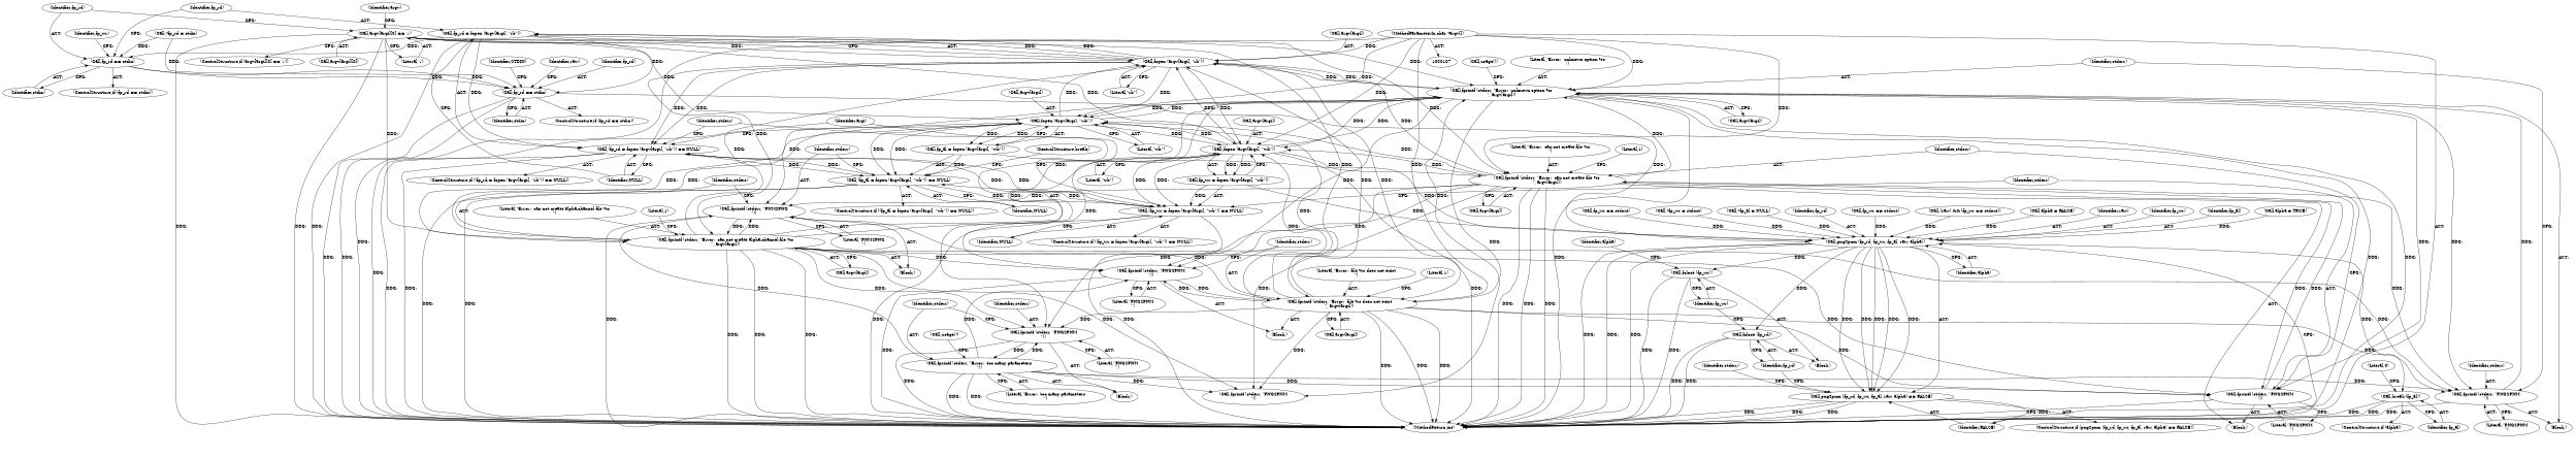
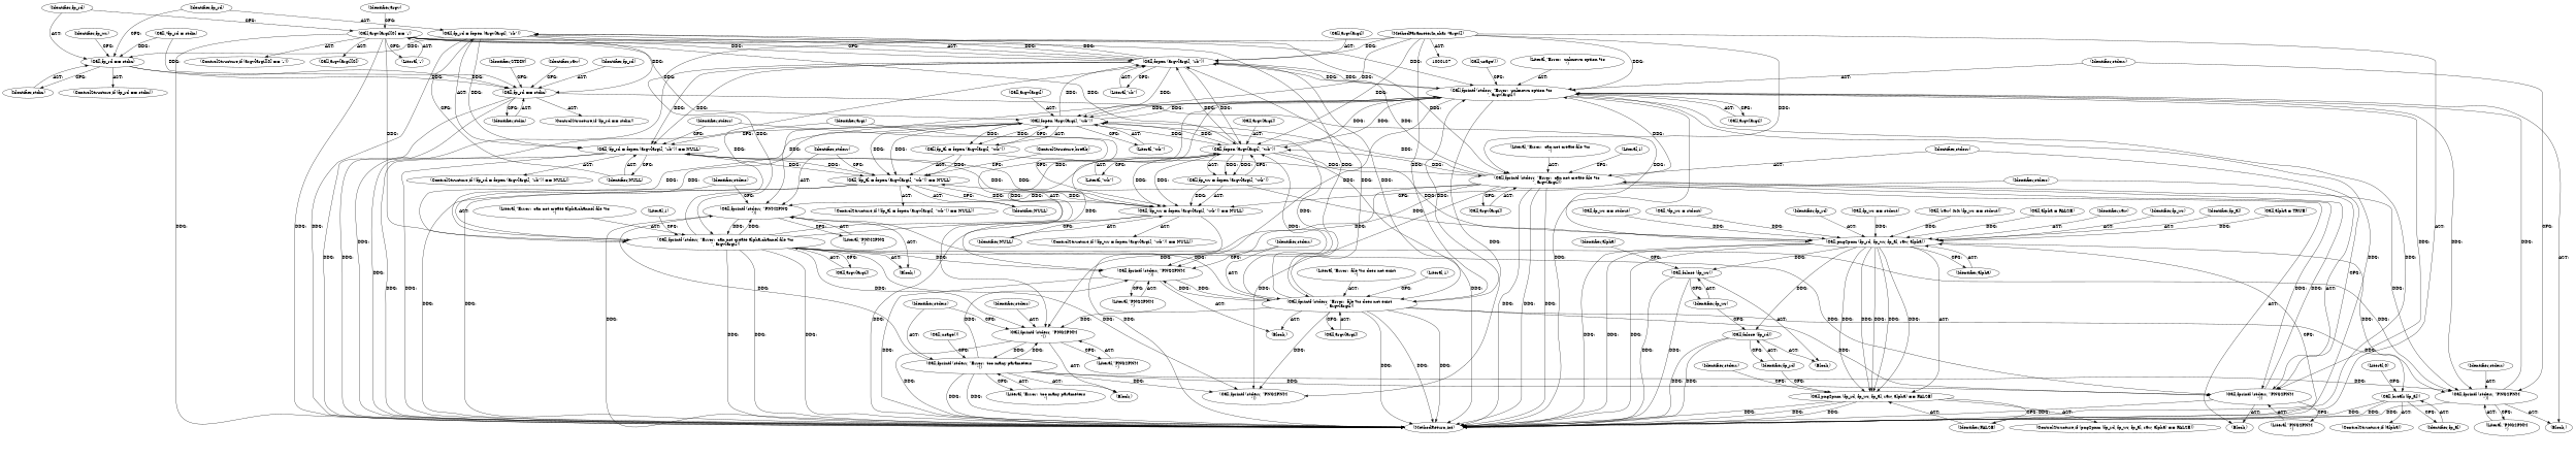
  digraph {
    n1 [label="(Call,fp_rd = fopen (argv[argi], \"rb\"))"]
    n2 [label="(Call,fopen (argv[argi], \"rb\"))"]
    n3 [label="(Call,fp_rd == stdin)"]
    n4 [label="(Call,fp_rd == stdin)"]
    n5 [label="(Call,(fp_rd = fopen (argv[argi], \"rb\")) == NULL)"]
    n6 [label="(MethodReturn,int)"]
    n7 [label="(Call,fprintf (stderr, \"Error:  unknown option %s\n\", argv[argi]))"]
    n8 [label="(Call,fprintf (stderr, \"Error:  file %s does not exist\n\", argv[argi]))"]
    n9 [label="(Call,fopen (argv[argi], \"wb\"))"]
    n10 [label="(Call,fopen (argv[argi], \"wb\"))"]
    n11 [label="(Literal,\"rb\")"]
    n12 [label="(Identifier,stdin)"]
    n13 [label="(ControlStructure,if (fp_rd == stdin))"]
    n14 [label="(Call,png2pnm (fp_rd, fp_wr, fp_al, raw, alpha))"]
    n15 [label="(Identifier,stdin)"]
    n16 [label="(ControlStructure,if (fp_rd == stdin))"]
    n17 [label="(Call,(fp_al = fopen (argv[argi], \"wb\")) == NULL)"]
    n18 [label="(Call,(fp_wr = fopen (argv[argi], \"wb\")) == NULL)"]
    n19 [label="(ControlStructure,if ((fp_rd = fopen (argv[argi], \"rb\")) == NULL))"]
    n20 [label="(Identifier,NULL)"]
    n21 [label="(Call,fprintf (stderr, \"PNG2PNM\n\"))"]
    n22 [label="(Call,fprintf (stderr, \"PNG2PNM\n\"))"]
    n23 [label="(Call,fprintf (stderr, \"PNG2PNM\n\"))"]
    n24 [label="(Call,fprintf (stderr, \"PNG2PNM\n\"))"]
    n25 [label="(Call,fprintf (stderr, \"PNM2PNG\n\"))"]
    n26 [label="(Call,fprintf (stderr, \"PNG2PNM\n\"))"]
    n27 [label="(Block,)"]
    n28 [label="(Call,argv[argi])"]
    n29 [label="(Call,argv[argi])"]
    n30 [label="(Block,)"]
    n31 [label="(Call,fprintf (stderr, \"Error:  can not create alpha-channel file %s\n\", argv[argi]))"]
    n32 [label="(Literal,\"wb\")"]
    n33 [label="(Call,fp_al = fopen (argv[argi], \"wb\"))"]
    n34 [label="(Call,fprintf (stderr, \"Error:  can not create file %s\n\", argv[argi]))"]
    n35 [label="(Call,fp_wr = fopen (argv[argi], \"wb\"))"]
    n36 [label="(Literal,\"wb\")"]
    n37 [label="(Literal,\"PNG2PNM\n\")"]
    n38 [label="(Block,)"]
    n39 [label="(Literal,\"PNG2PNM\n\")"]
    n40 [label="(Call,fprintf (stderr, \"Error:  too many parameters\n\"))"]
    n41 [label="(Block,)"]
    n42 [label="(Literal,\"PNG2PNM\n\")"]
    n43 [label="(Literal,\"PNG2PNM\n\")"]
    n44 [label="(Block,)"]
    n45 [label="(Literal,\"PNM2PNG\n\")"]
    n46 [label="(Call,argv[argi])"]
    n47 [label="(Literal,\"Error:  too many parameters\n\")"]
    n48 [label="(Call,argv[argi])"]
    n49 [label="(Identifier,NULL)"]
    n50 [label="(ControlStructure,if ((fp_al = fopen (argv[argi], \"wb\")) == NULL))"]
    n51 [label="(ControlStructure,if ((fp_wr = fopen (argv[argi], \"wb\")) == NULL))"]
    n52 [label="(Identifier,NULL)"]
    n53 [label="(Call,argv[argi][0] == '-')"]
    n54 [label="(Literal,'-')"]
    n55 [label="(ControlStructure,if (argv[argi][0] == '-'))"]
    n56 [label="(MethodParameterIn,char *argv[])"]
    1000107
    n58 [label="(Call,png2pnm (fp_rd, fp_wr, fp_al, raw, alpha) == FALSE)"]
    n59 [label="(Call,fclose (fp_rd))"]
    n60 [label="(Call,fclose (fp_wr))"]
    n61 [label="(Call,break (fp_al))"]
    n62 [label="(Identifier,alpha)"]
    n63 [label="(ControlStructure,if (png2pnm (fp_rd, fp_wr, fp_al, raw, alpha) == FALSE))"]
    n64 [label="(Identifier,FALSE)"]
    n65 [label="(Block,)"]
    n66 [label="(Identifier,fp_rd)"]
    n67 [label="(Identifier,fp_wr)"]
    n68 [label="(Identifier,fp_al)"]
    n69 [label="(ControlStructure,if (alpha))"]
    n70 [label="(Identifier,stderr)"]
    n71 [label="(Call,fp_wr == stdout)"]
    n72 [label="(Call,*fp_wr = stdout)"]
    n73 [label="(Identifier,raw)"]
    n74 [label="(Literal,\"Error:  can not create alpha-channel file %s\n\")"]
    n75 [label="(Call,usage())"]
    n76 [label="(Identifier,stderr)"]
    n77 [label="(Identifier,stderr)"]
    n78 [label="(Call,*fp_rd = stdin)"]
    n79 [label="(Call,usage())"]
-   n80 [label="(Call,*fp_al = NULL)"]
    n81 [label="(Call,argv[argi])"]
    n82 [label="(Identifier,stderr)"]
    n83 [label="(Identifier,stderr)"]
    n84 [label="(Identifier,argv)"]
    n85 [label="(Call,argv[argi])"]
    n86 [label="(Identifier,fp_rd)"]
    n87 [label="(Identifier,stderr)"]
    n88 [label="(Identifier,fp_rd)"]
    n89 [label="(Identifier,fp_rd)"]
    n90 [label="(ControlStructure,break;)"]
    n91 [label="(Identifier,STDIN)"]
    n92 [label="(Identifier,argi)"]
    n93 [label="(Literal,\"Error:  unknown option %s\n\")"]
    n94 [label="(Identifier,stderr)"]
    n95 [label="(Call,fp_wr == stdout)"]
    n96 [label="(Call,argv[argi][0])"]
    n97 [label="(Call,(raw) && (fp_wr == stdout))"]
    n98 [label="(Literal,1)"]
    n99 [label="(Identifier,stderr)"]
    n100 [label="(Call,alpha = FALSE)"]
    n101 [label="(Identifier,raw)"]
    n102 [label="(Literal,\"Error:  can not create file %s\n\")"]
    n103 [label="(Identifier,stderr)"]
    n104 [label="(Literal,\"Error:  file %s does not exist\n\")"]
    n105 [label="(Literal,1)"]
    n106 [label="(Identifier,stderr)"]
    n107 [label="(Identifier,stderr)"]
    n108 [label="(Call,argv[argi])"]
    n109 [label="(Literal,0)"]
    n110 [label="(Literal,1)"]
    n111 [label="(Identifier,fp_wr)"]
    n112 [label="(Identifier,fp_wr)"]
    n113 [label="(Identifier,alpha)"]
    n114 [label="(Identifier,fp_rd)"]
    n115 [label="(Identifier,fp_al)"]
    n116 [label="(Call,alpha = TRUE)"]
    n1 -> n2 [label="CFG: "]
    n1 -> n3 [label="DDG: "]
    n1 -> n4 [label="DDG: "]
    n1 -> n5 [label="AST: "]
    n1 -> n5 [label="DDG: "]
    n1 -> n6 [label="DDG: "]
    n2 -> n1 [label="AST: "]
    n2 -> n1 [label="DDG: "]
    n2 -> n1 [label="DDG: "]
    n2 -> n5 [label="DDG: "]
    n2 -> n5 [label="DDG: "]
    n2 -> n6 [label="DDG: "]
    n2 -> n7 [label="DDG: "]
    n2 -> n8 [label="DDG: "]
    n2 -> n9 [label="DDG: "]
    n2 -> n10 [label="DDG: "]
    n2 -> n11 [label="CFG: "]
    n3 -> n4 [label="DDG: "]
    n3 -> n4 [label="DDG: "]
    n3 -> n12 [label="CFG: "]
    n3 -> n13 [label="AST: "]
    n4 -> n6 [label="DDG: "]
    n4 -> n6 [label="DDG: "]
    n4 -> n14 [label="DDG: "]
    n4 -> n15 [label="CFG: "]
    n4 -> n16 [label="AST: "]
    n5 -> n6 [label="DDG: "]
    n5 -> n6 [label="DDG: "]
    n5 -> n17 [label="DDG: "]
    n5 -> n18 [label="DDG: "]
    n5 -> n19 [label="AST: "]
    n5 -> n20 [label="CFG: "]
    n7 -> n2 [label="DDG: "]
    n7 -> n6 [label="DDG: "]
    n7 -> n6 [label="DDG: "]
    n7 -> n6 [label="DDG: "]
    n7 -> n9 [label="DDG: "]
    n7 -> n10 [label="DDG: "]
    n7 -> n21 [label="DDG: "]
    n7 -> n22 [label="DDG: "]
    n7 -> n23 [label="DDG: "]
    n7 -> n24 [label="DDG: "]
    n7 -> n25 [label="DDG: "]
    n7 -> n26 [label="DDG: "]
    n7 -> n27 [label="AST: "]
    n7 -> n28 [label="CFG: "]
    n8 -> n2 [label="DDG: "]
    n8 -> n6 [label="DDG: "]
    n8 -> n6 [label="DDG: "]
    n8 -> n6 [label="DDG: "]
    n8 -> n7 [label="DDG: "]
    n8 -> n9 [label="DDG: "]
    n8 -> n10 [label="DDG: "]
    n8 -> n21 [label="DDG: "]
    n8 -> n22 [label="DDG: "]
    n8 -> n23 [label="DDG: "]
    n8 -> n24 [label="DDG: "]
    n8 -> n25 [label="DDG: "]
    n8 -> n26 [label="DDG: "]
    n8 -> n29 [label="CFG: "]
    n8 -> n30 [label="AST: "]
    n9 -> n2 [label="DDG: "]
    n9 -> n6 [label="DDG: "]
    n9 -> n7 [label="DDG: "]
    n9 -> n10 [label="DDG: "]
    n9 -> n17 [label="DDG: "]
    n9 -> n17 [label="DDG: "]
    n9 -> n31 [label="DDG: "]
    n9 -> n32 [label="CFG: "]
    n9 -> n33 [label="AST: "]
    n9 -> n33 [label="DDG: "]
    n9 -> n33 [label="DDG: "]
    n10 -> n2 [label="DDG: "]
    n10 -> n6 [label="DDG: "]
    n10 -> n7 [label="DDG: "]
    n10 -> n9 [label="DDG: "]
    n10 -> n18 [label="DDG: "]
    n10 -> n18 [label="DDG: "]
    n10 -> n34 [label="DDG: "]
    n10 -> n35 [label="AST: "]
    n10 -> n35 [label="DDG: "]
    n10 -> n35 [label="DDG: "]
    n10 -> n36 [label="CFG: "]
    n11 -> n2 [label="AST: "]
    n12 -> n3 [label="AST: "]
    n14 -> n6 [label="DDG: "]
    n14 -> n6 [label="DDG: "]
    n14 -> n6 [label="DDG: "]
    n14 -> n58 [label="AST: "]
    n14 -> n58 [label="DDG: "]
    n14 -> n58 [label="DDG: "]
    n14 -> n58 [label="DDG: "]
    n14 -> n58 [label="DDG: "]
    n14 -> n58 [label="DDG: "]
    n14 -> n59 [label="DDG: "]
    n14 -> n60 [label="DDG: "]
    n14 -> n61 [label="DDG: "]
    n14 -> n62 [label="CFG: "]
    n15 -> n4 [label="AST: "]
    n17 -> n5 [label="DDG: "]
    n17 -> n6 [label="DDG: "]
    n17 -> n6 [label="DDG: "]
    n17 -> n18 [label="DDG: "]
    n17 -> n49 [label="CFG: "]
    n17 -> n50 [label="AST: "]
    n18 -> n5 [label="DDG: "]
    n18 -> n6 [label="DDG: "]
    n18 -> n6 [label="DDG: "]
    n18 -> n17 [label="DDG: "]
    n18 -> n51 [label="AST: "]
    n18 -> n52 [label="CFG: "]
    n20 -> n1 [label="CFG: "]
    n20 -> n5 [label="AST: "]
    n21 -> n6 [label="DDG: "]
    n21 -> n7 [label="DDG: "]
    n21 -> n27 [label="AST: "]
    n21 -> n37 [label="CFG: "]
    n22 -> n6 [label="DDG: "]
    n22 -> n34 [label="DDG: "]
    n22 -> n38 [label="AST: "]
    n22 -> n39 [label="CFG: "]
    n23 -> n6 [label="DDG: "]
    n23 -> n40 [label="DDG: "]
    n23 -> n41 [label="AST: "]
    n23 -> n42 [label="CFG: "]
    n24 -> n6 [label="DDG: "]
    n24 -> n8 [label="DDG: "]
    n24 -> n30 [label="AST: "]
    n24 -> n43 [label="CFG: "]
    n25 -> n6 [label="DDG: "]
    n25 -> n31 [label="DDG: "]
    n25 -> n44 [label="AST: "]
    n25 -> n45 [label="CFG: "]
    n28 -> n7 [label="AST: "]
    n29 -> n8 [label="AST: "]
    n31 -> n2 [label="DDG: "]
    n31 -> n6 [label="DDG: "]
    n31 -> n6 [label="DDG: "]
    n31 -> n6 [label="DDG: "]
    n31 -> n7 [label="DDG: "]
    n31 -> n9 [label="DDG: "]
    n31 -> n10 [label="DDG: "]
    n31 -> n21 [label="DDG: "]
    n31 -> n22 [label="DDG: "]
    n31 -> n23 [label="DDG: "]
    n31 -> n24 [label="DDG: "]
    n31 -> n25 [label="DDG: "]
    n31 -> n26 [label="DDG: "]
    n31 -> n44 [label="AST: "]
    n31 -> n48 [label="CFG: "]
    n32 -> n9 [label="AST: "]
    n33 -> n9 [label="CFG: "]
    n33 -> n14 [label="DDG: "]
    n33 -> n17 [label="AST: "]
    n33 -> n17 [label="DDG: "]
    n34 -> n2 [label="DDG: "]
    n34 -> n6 [label="DDG: "]
    n34 -> n6 [label="DDG: "]
    n34 -> n6 [label="DDG: "]
    n34 -> n7 [label="DDG: "]
    n34 -> n9 [label="DDG: "]
    n34 -> n10 [label="DDG: "]
    n34 -> n21 [label="DDG: "]
    n34 -> n22 [label="DDG: "]
    n34 -> n23 [label="DDG: "]
    n34 -> n24 [label="DDG: "]
    n34 -> n25 [label="DDG: "]
    n34 -> n26 [label="DDG: "]
    n34 -> n38 [label="AST: "]
    n34 -> n46 [label="CFG: "]
    n35 -> n10 [label="CFG: "]
    n35 -> n14 [label="DDG: "]
    n35 -> n18 [label="AST: "]
    n35 -> n18 [label="DDG: "]
    n36 -> n10 [label="AST: "]
    n37 -> n21 [label="AST: "]
    n39 -> n22 [label="AST: "]
    n40 -> n6 [label="DDG: "]
    n40 -> n6 [label="DDG: "]
    n40 -> n21 [label="DDG: "]
    n40 -> n22 [label="DDG: "]
    n40 -> n23 [label="DDG: "]
    n40 -> n24 [label="DDG: "]
    n40 -> n25 [label="DDG: "]
    n40 -> n26 [label="DDG: "]
    n40 -> n41 [label="AST: "]
    n40 -> n47 [label="CFG: "]
    n42 -> n23 [label="AST: "]
    n43 -> n24 [label="AST: "]
    n45 -> n25 [label="AST: "]
    n46 -> n34 [label="AST: "]
    n47 -> n40 [label="AST: "]
    n48 -> n31 [label="AST: "]
    n49 -> n17 [label="AST: "]
    n52 -> n18 [label="AST: "]
    n53 -> n2 [label="DDG: "]
    n53 -> n6 [label="DDG: "]
    n53 -> n6 [label="DDG: "]
    n53 -> n7 [label="DDG: "]
    n53 -> n8 [label="DDG: "]
    n53 -> n9 [label="DDG: "]
    n53 -> n10 [label="DDG: "]
    n53 -> n31 [label="DDG: "]
    n53 -> n34 [label="DDG: "]
    n53 -> n54 [label="CFG: "]
-   n53 -> n55 [label="CFG: "]
+   n53 -> n55 [label="AST: "]
    n54 -> n53 [label="AST: "]
    n56 -> n2 [label="DDG: "]
    n56 -> n6 [label="AST: "]
    n56 -> n7 [label="DDG: "]
    n56 -> n8 [label="DDG: "]
    n56 -> n9 [label="DDG: "]
    n56 -> n10 [label="DDG: "]
    n56 -> n31 [label="DDG: "]
    n56 -> n34 [label="DDG: "]
    n56 -> 1000107 [label="AST: "]
    n58 -> n6 [label="DDG: "]
    n58 -> n6 [label="DDG: "]
    n58 -> n6 [label="DDG: "]
    n58 -> n63 [label="AST: "]
    n58 -> n64 [label="CFG: "]
    n59 -> n6 [label="DDG: "]
    n59 -> n6 [label="DDG: "]
    n59 -> n65 [label="AST: "]
    n59 -> n66 [label="CFG: "]
    n60 -> n6 [label="DDG: "]
    n60 -> n6 [label="DDG: "]
    n60 -> n65 [label="AST: "]
    n60 -> n67 [label="CFG: "]
    n61 -> n6 [label="DDG: "]
    n61 -> n6 [label="DDG: "]
    n61 -> n68 [label="CFG: "]
    n61 -> n69 [label="AST: "]
    n62 -> n14 [label="AST: "]
    n64 -> n14 [label="CFG: "]
    n64 -> n58 [label="AST: "]
    n66 -> n58 [label="CFG: "]
    n66 -> n59 [label="AST: "]
    n67 -> n59 [label="CFG: "]
    n67 -> n60 [label="AST: "]
    n68 -> n61 [label="AST: "]
    n70 -> n17 [label="CFG: "]
    n70 -> n25 [label="AST: "]
    n71 -> n14 [label="DDG: "]
    n72 -> n14 [label="DDG: "]
    n73 -> n4 [label="CFG: "]
    n74 -> n31 [label="AST: "]
    n75 -> n40 [label="CFG: "]
    n76 -> n18 [label="CFG: "]
    n76 -> n22 [label="AST: "]
    n77 -> n23 [label="AST: "]
    n78 -> n3 [label="DDG: "]
    n78 -> n4 [label="DDG: "]
    n79 -> n7 [label="CFG: "]
-   n80 -> n14 [label="DDG: "]
    n81 -> n9 [label="AST: "]
    n82 -> n21 [label="AST: "]
    n83 -> n23 [label="CFG: "]
    n83 -> n40 [label="AST: "]
    n84 -> n53 [label="CFG: "]
    n85 -> n10 [label="AST: "]
    n86 -> n4 [label="AST: "]
    n87 -> n25 [label="CFG: "]
    n87 -> n31 [label="AST: "]
    n88 -> n14 [label="AST: "]
    n89 -> n1 [label="AST: "]
    n89 -> n3 [label="CFG: "]
    n90 -> n17 [label="CFG: "]
    n91 -> n4 [label="CFG: "]
    n92 -> n5 [label="CFG: "]
    n92 -> n18 [label="CFG: "]
    n93 -> n7 [label="AST: "]
    n94 -> n5 [label="CFG: "]
    n94 -> n24 [label="AST: "]
    n95 -> n14 [label="DDG: "]
-   n96 -> n53 [label="AST: "]
+   n53 -> n96 [label="AST: "]
    n97 -> n14 [label="DDG: "]
    n98 -> n31 [label="CFG: "]
    n99 -> n7 [label="AST: "]
    n99 -> n21 [label="CFG: "]
    n100 -> n14 [label="DDG: "]
    n101 -> n14 [label="AST: "]
    n102 -> n34 [label="AST: "]
    n103 -> n8 [label="AST: "]
    n103 -> n24 [label="CFG: "]
    n104 -> n8 [label="AST: "]
    n105 -> n34 [label="CFG: "]
    n106 -> n58 [label="CFG: "]
    n107 -> n22 [label="CFG: "]
    n107 -> n34 [label="AST: "]
    n108 -> n2 [label="AST: "]
    n109 -> n61 [label="CFG: "]
    n110 -> n8 [label="CFG: "]
    n111 -> n14 [label="AST: "]
    n112 -> n3 [label="CFG: "]
    n113 -> n60 [label="CFG: "]
    n114 -> n3 [label="AST: "]
    n114 -> n53 [label="CFG: "]
    n115 -> n14 [label="AST: "]
    n116 -> n14 [label="DDG: "]
  }
